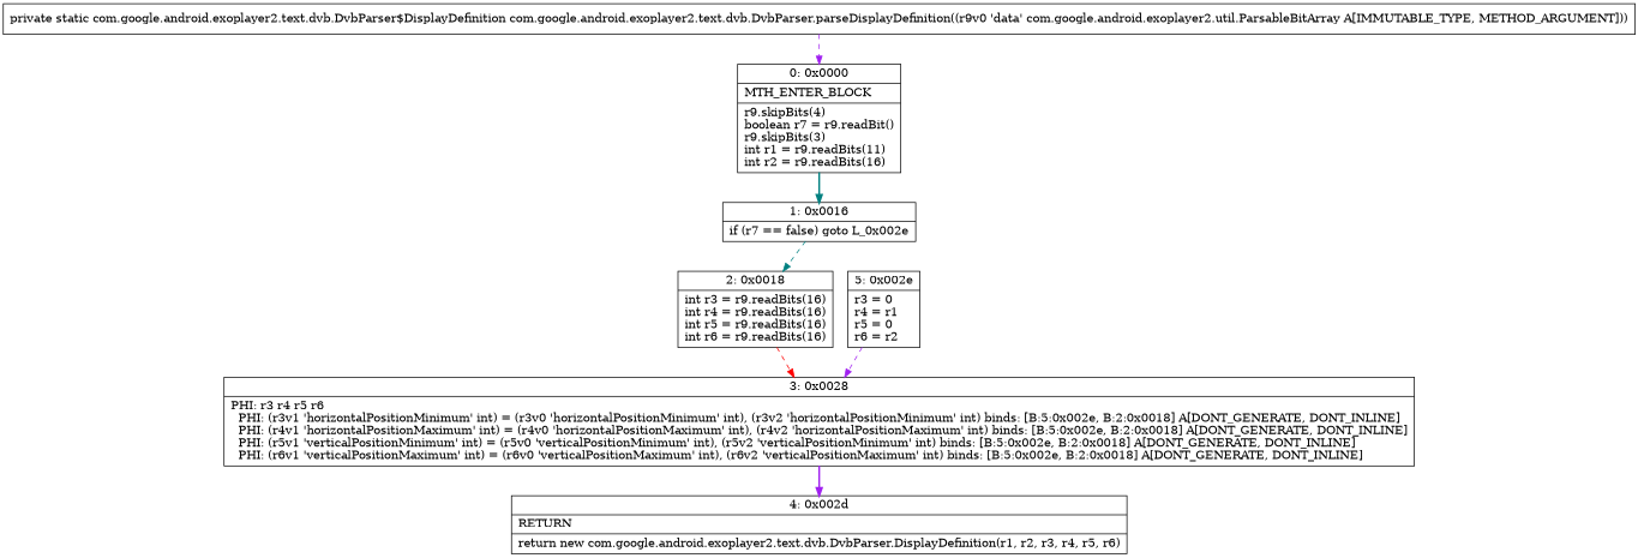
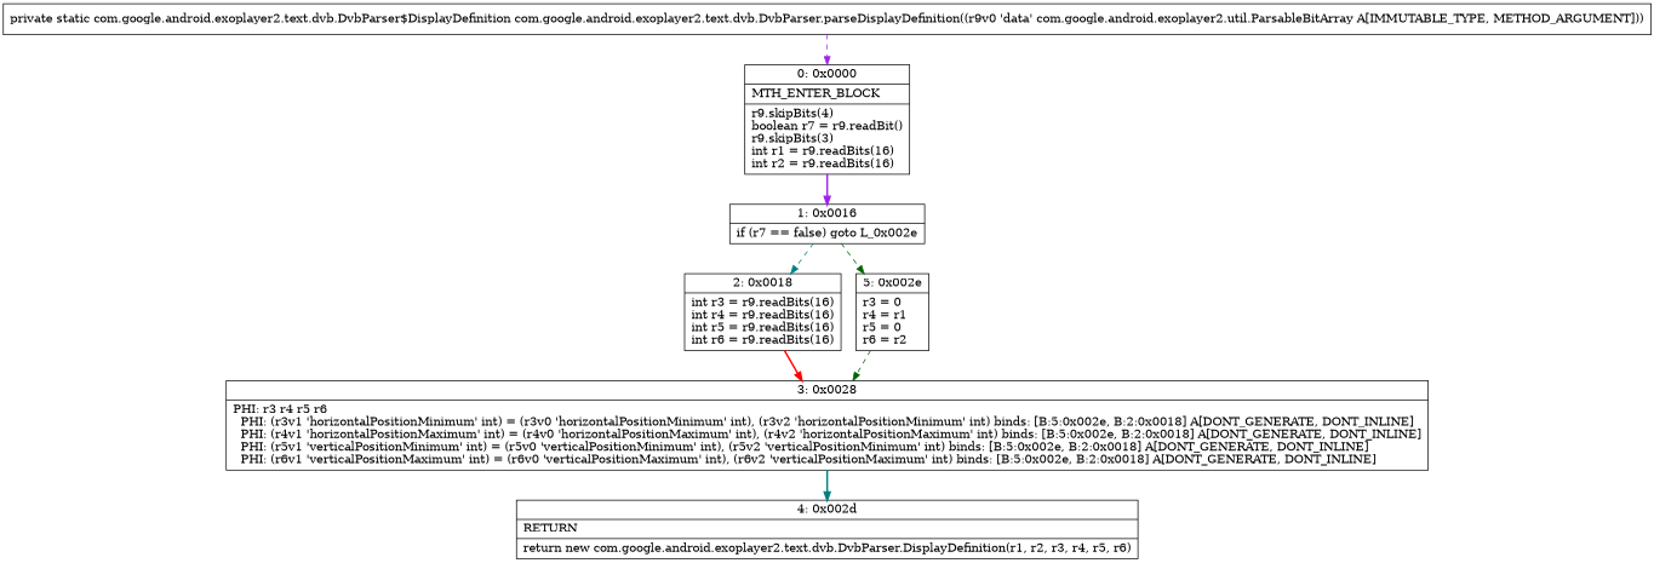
  digraph {
    node [shape=record]
    edge [color=purple style=dashed]
-   n1 [label="{0\:\ 0x0000|MTH_ENTER_BLOCK\l|r9.skipBits(4)\lboolean r7 = r9.readBit()\lr9.skipBits(3)\lint r1 = r9.readBits(11)\lint r2 = r9.readBits(16)\l}"]
+   n1 [label="{0\:\ 0x0000|MTH_ENTER_BLOCK\l|r9.skipBits(4)\lboolean r7 = r9.readBit()\lr9.skipBits(3)\lint r1 = r9.readBits(16)\lint r2 = r9.readBits(16)\l}"]
    n2 [label="{1\:\ 0x0016|if (r7 == false) goto L_0x002e\l}"]
    n3 [label="{2\:\ 0x0018|int r3 = r9.readBits(16)\lint r4 = r9.readBits(16)\lint r5 = r9.readBits(16)\lint r6 = r9.readBits(16)\l}"]
    n4 [label="{5\:\ 0x002e|r3 = 0\lr4 = r1\lr5 = 0\lr6 = r2\l}"]
    n5 [label="{3\:\ 0x0028|PHI: r3 r4 r5 r6 \l  PHI: (r3v1 'horizontalPositionMinimum' int) = (r3v0 'horizontalPositionMinimum' int), (r3v2 'horizontalPositionMinimum' int) binds: [B:5:0x002e, B:2:0x0018] A[DONT_GENERATE, DONT_INLINE]\l  PHI: (r4v1 'horizontalPositionMaximum' int) = (r4v0 'horizontalPositionMaximum' int), (r4v2 'horizontalPositionMaximum' int) binds: [B:5:0x002e, B:2:0x0018] A[DONT_GENERATE, DONT_INLINE]\l  PHI: (r5v1 'verticalPositionMinimum' int) = (r5v0 'verticalPositionMinimum' int), (r5v2 'verticalPositionMinimum' int) binds: [B:5:0x002e, B:2:0x0018] A[DONT_GENERATE, DONT_INLINE]\l  PHI: (r6v1 'verticalPositionMaximum' int) = (r6v0 'verticalPositionMaximum' int), (r6v2 'verticalPositionMaximum' int) binds: [B:5:0x002e, B:2:0x0018] A[DONT_GENERATE, DONT_INLINE]\l}"]
    n6 [label="{4\:\ 0x002d|RETURN\l|return new com.google.android.exoplayer2.text.dvb.DvbParser.DisplayDefinition(r1, r2, r3, r4, r5, r6)\l}"]
    n7 [label="{private static com.google.android.exoplayer2.text.dvb.DvbParser$DisplayDefinition com.google.android.exoplayer2.text.dvb.DvbParser.parseDisplayDefinition((r9v0 'data' com.google.android.exoplayer2.util.ParsableBitArray A[IMMUTABLE_TYPE, METHOD_ARGUMENT])) }"]
-   n1 -> n2 [color=teal style=bold]
+   n1 -> n2 [style=bold]
    n2 -> n3 [color=teal]
-   n3 -> n5 [color=red]
-   n4 -> n5
-   n5 -> n6 [style=bold]
+   n2 -> n4 [color=darkgreen]
+   n3 -> n5 [color=red style=bold]
+   n4 -> n5 [color=darkgreen]
+   n5 -> n6 [color=teal style=bold]
    n7 -> n1
  }
